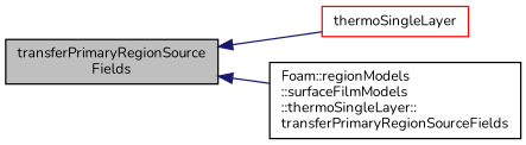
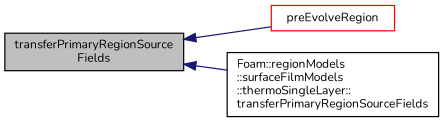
  digraph {
    rankdir=LR
    fontname=Nunito
    node [color=black fontname=Nunito fontsize=10 shape=record]
    edge [color=midnightblue dir=back fontname=Nunito fontsize=10 labelfontname=FreeSans labelfontsize=10 style=solid]
    n1 [fillcolor=grey75 fontcolor=black height=0.2 label="transferPrimaryRegionSource\lFields" style=filled width=0.4]
-   n2 [color=red height=0.2 label=thermoSingleLayer width=0.4]
+   n2 [color=red height=0.2 label=preEvolveRegion width=0.4]
    n3 [height=0.2 label="Foam::regionModels\l::surfaceFilmModels\l::thermoSingleLayer::\ltransferPrimaryRegionSourceFields" width=0.4]
    n1 -> n2
    n1 -> n3
  }
